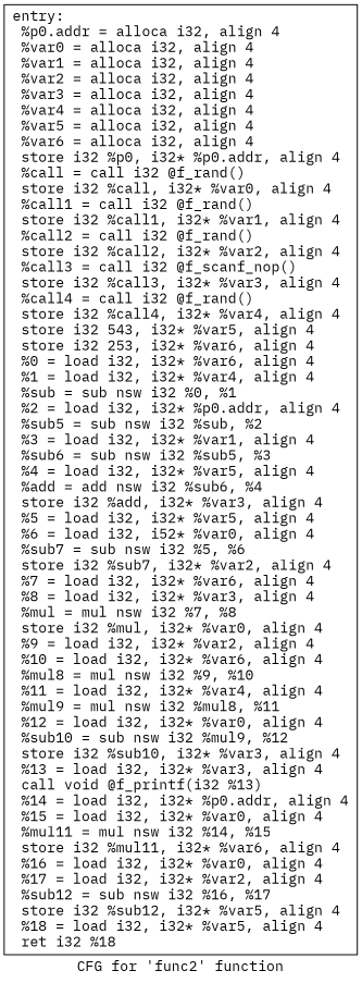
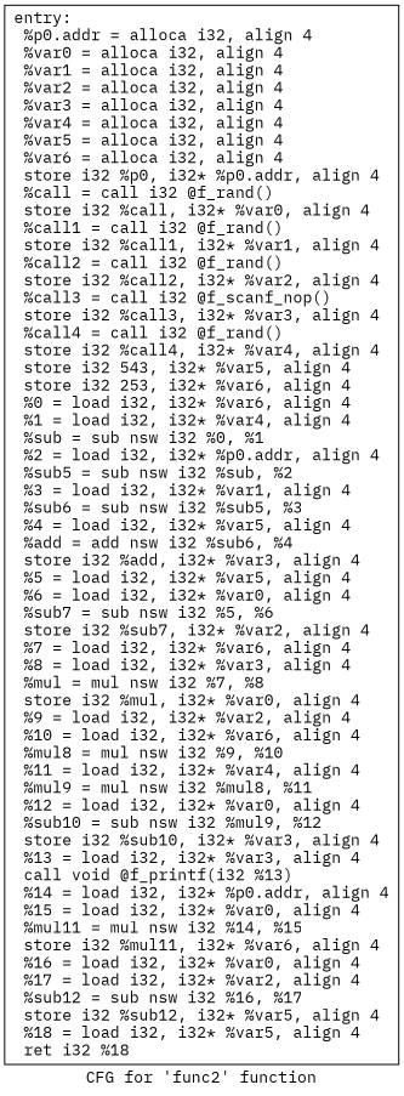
  digraph {
    label="CFG for 'func2' function"
    fontname="IBM Plex Mono"
-   n1 [label="{entry:\l  %p0.addr = alloca i32, align 4\l  %var0 = alloca i32, align 4\l  %var1 = alloca i32, align 4\l  %var2 = alloca i32, align 4\l  %var3 = alloca i32, align 4\l  %var4 = alloca i32, align 4\l  %var5 = alloca i32, align 4\l  %var6 = alloca i32, align 4\l  store i32 %p0, i32* %p0.addr, align 4\l  %call = call i32 @f_rand()\l  store i32 %call, i32* %var0, align 4\l  %call1 = call i32 @f_rand()\l  store i32 %call1, i32* %var1, align 4\l  %call2 = call i32 @f_rand()\l  store i32 %call2, i32* %var2, align 4\l  %call3 = call i32 @f_scanf_nop()\l  store i32 %call3, i32* %var3, align 4\l  %call4 = call i32 @f_rand()\l  store i32 %call4, i32* %var4, align 4\l  store i32 543, i32* %var5, align 4\l  store i32 253, i32* %var6, align 4\l  %0 = load i32, i32* %var6, align 4\l  %1 = load i32, i32* %var4, align 4\l  %sub = sub nsw i32 %0, %1\l  %2 = load i32, i32* %p0.addr, align 4\l  %sub5 = sub nsw i32 %sub, %2\l  %3 = load i32, i32* %var1, align 4\l  %sub6 = sub nsw i32 %sub5, %3\l  %4 = load i32, i32* %var5, align 4\l  %add = add nsw i32 %sub6, %4\l  store i32 %add, i32* %var3, align 4\l  %5 = load i32, i32* %var5, align 4\l  %6 = load i32, i52* %var0, align 4\l  %sub7 = sub nsw i32 %5, %6\l  store i32 %sub7, i32* %var2, align 4\l  %7 = load i32, i32* %var6, align 4\l  %8 = load i32, i32* %var3, align 4\l  %mul = mul nsw i32 %7, %8\l  store i32 %mul, i32* %var0, align 4\l  %9 = load i32, i32* %var2, align 4\l  %10 = load i32, i32* %var6, align 4\l  %mul8 = mul nsw i32 %9, %10\l  %11 = load i32, i32* %var4, align 4\l  %mul9 = mul nsw i32 %mul8, %11\l  %12 = load i32, i32* %var0, align 4\l  %sub10 = sub nsw i32 %mul9, %12\l  store i32 %sub10, i32* %var3, align 4\l  %13 = load i32, i32* %var3, align 4\l  call void @f_printf(i32 %13)\l  %14 = load i32, i32* %p0.addr, align 4\l  %15 = load i32, i32* %var0, align 4\l  %mul11 = mul nsw i32 %14, %15\l  store i32 %mul11, i32* %var6, align 4\l  %16 = load i32, i32* %var0, align 4\l  %17 = load i32, i32* %var2, align 4\l  %sub12 = sub nsw i32 %16, %17\l  store i32 %sub12, i32* %var5, align 4\l  %18 = load i32, i32* %var5, align 4\l  ret i32 %18\l}" shape=record fontname="IBM Plex Mono"]
+   n1 [label="{entry:\l  %p0.addr = alloca i32, align 4\l  %var0 = alloca i32, align 4\l  %var1 = alloca i32, align 4\l  %var2 = alloca i32, align 4\l  %var3 = alloca i32, align 4\l  %var4 = alloca i32, align 4\l  %var5 = alloca i32, align 4\l  %var6 = alloca i32, align 4\l  store i32 %p0, i32* %p0.addr, align 4\l  %call = call i32 @f_rand()\l  store i32 %call, i32* %var0, align 4\l  %call1 = call i32 @f_rand()\l  store i32 %call1, i32* %var1, align 4\l  %call2 = call i32 @f_rand()\l  store i32 %call2, i32* %var2, align 4\l  %call3 = call i32 @f_scanf_nop()\l  store i32 %call3, i32* %var3, align 4\l  %call4 = call i32 @f_rand()\l  store i32 %call4, i32* %var4, align 4\l  store i32 543, i32* %var5, align 4\l  store i32 253, i32* %var6, align 4\l  %0 = load i32, i32* %var6, align 4\l  %1 = load i32, i32* %var4, align 4\l  %sub = sub nsw i32 %0, %1\l  %2 = load i32, i32* %p0.addr, align 4\l  %sub5 = sub nsw i32 %sub, %2\l  %3 = load i32, i32* %var1, align 4\l  %sub6 = sub nsw i32 %sub5, %3\l  %4 = load i32, i32* %var5, align 4\l  %add = add nsw i32 %sub6, %4\l  store i32 %add, i32* %var3, align 4\l  %5 = load i32, i32* %var5, align 4\l  %6 = load i32, i32* %var0, align 4\l  %sub7 = sub nsw i32 %5, %6\l  store i32 %sub7, i32* %var2, align 4\l  %7 = load i32, i32* %var6, align 4\l  %8 = load i32, i32* %var3, align 4\l  %mul = mul nsw i32 %7, %8\l  store i32 %mul, i32* %var0, align 4\l  %9 = load i32, i32* %var2, align 4\l  %10 = load i32, i32* %var6, align 4\l  %mul8 = mul nsw i32 %9, %10\l  %11 = load i32, i32* %var4, align 4\l  %mul9 = mul nsw i32 %mul8, %11\l  %12 = load i32, i32* %var0, align 4\l  %sub10 = sub nsw i32 %mul9, %12\l  store i32 %sub10, i32* %var3, align 4\l  %13 = load i32, i32* %var3, align 4\l  call void @f_printf(i32 %13)\l  %14 = load i32, i32* %p0.addr, align 4\l  %15 = load i32, i32* %var0, align 4\l  %mul11 = mul nsw i32 %14, %15\l  store i32 %mul11, i32* %var6, align 4\l  %16 = load i32, i32* %var0, align 4\l  %17 = load i32, i32* %var2, align 4\l  %sub12 = sub nsw i32 %16, %17\l  store i32 %sub12, i32* %var5, align 4\l  %18 = load i32, i32* %var5, align 4\l  ret i32 %18\l}" shape=record fontname="IBM Plex Mono"]
  }
